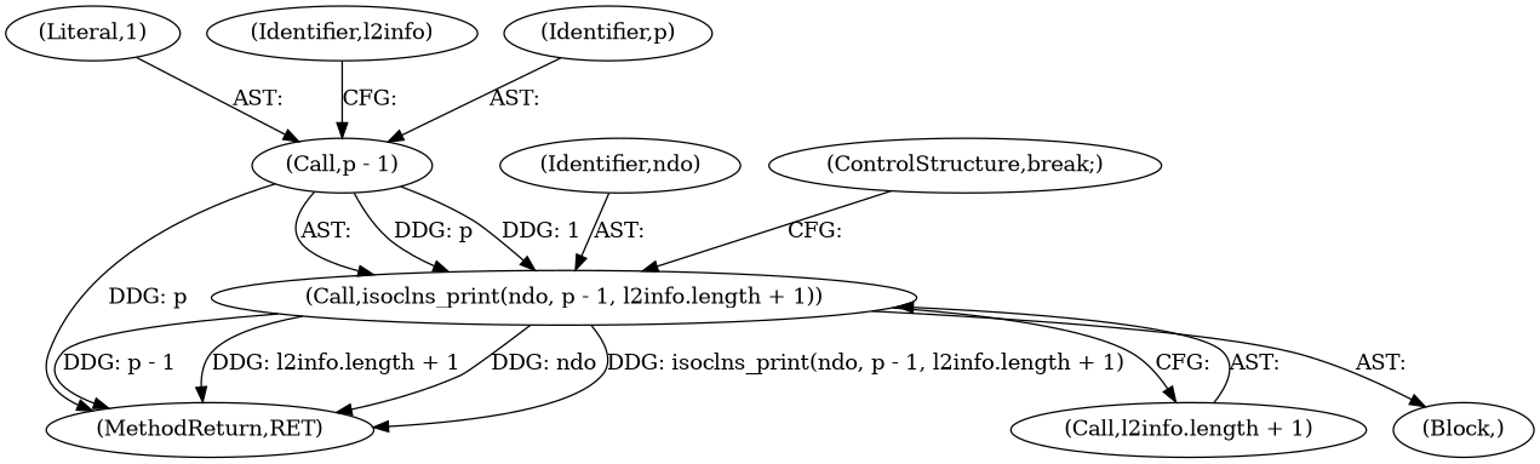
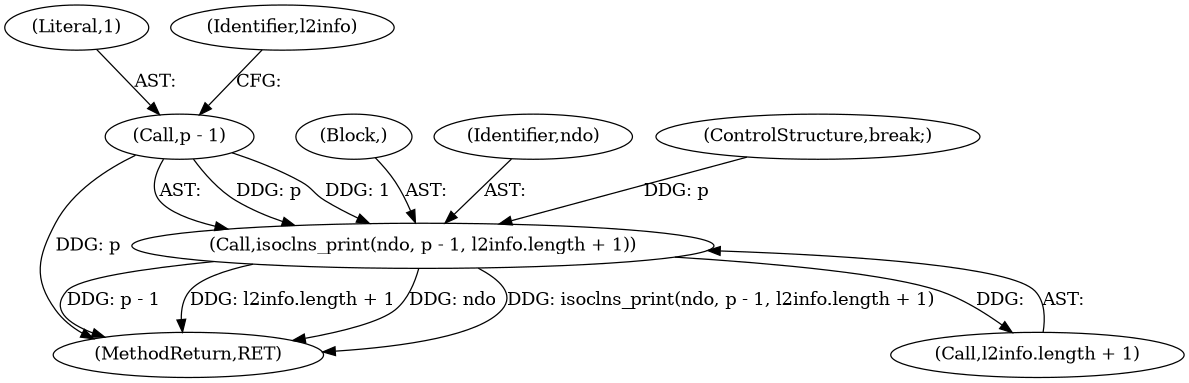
  digraph {
    n1 [label="(Call,p - 1)"]
    n2 [label="(Call,isoclns_print(ndo, p - 1, l2info.length + 1))"]
    n3 [label="(MethodReturn,RET)"]
    n4 [label="(Call,l2info.length + 1)"]
    n5 [label="(Block,)"]
    n6 [label="(Literal,1)"]
    n7 [label="(Identifier,l2info)"]
    n8 [label="(Identifier,ndo)"]
-   n9 [label="(Identifier,p)"]
    n10 [label="(ControlStructure,break;)"]
    n1 -> n2 [label="AST: "]
    n1 -> n2 [label="DDG: p"]
    n1 -> n2 [label="DDG: 1"]
    n1 -> n3 [label="DDG: p"]
    n2 -> n3 [label="DDG: p - 1"]
    n2 -> n3 [label="DDG: l2info.length + 1"]
    n2 -> n3 [label="DDG: ndo"]
    n2 -> n3 [label="DDG: isoclns_print(ndo, p - 1, l2info.length + 1)"]
-   n2 -> n4 [label="CFG: "]
-   n2 -> n5 [label="AST: "]
+   n2 -> n4 [label="DDG: "]
+   n5 -> n2 [label="AST: "]
    n4 -> n2 [label="AST: "]
    n6 -> n1 [label="AST: "]
    n7 -> n1 [label="CFG: "]
    n8 -> n2 [label="AST: "]
-   n9 -> n1 [label="AST: "]
-   n10 -> n2 [label="CFG: "]
+   n10 -> n2 [label="DDG: p"]
  }
